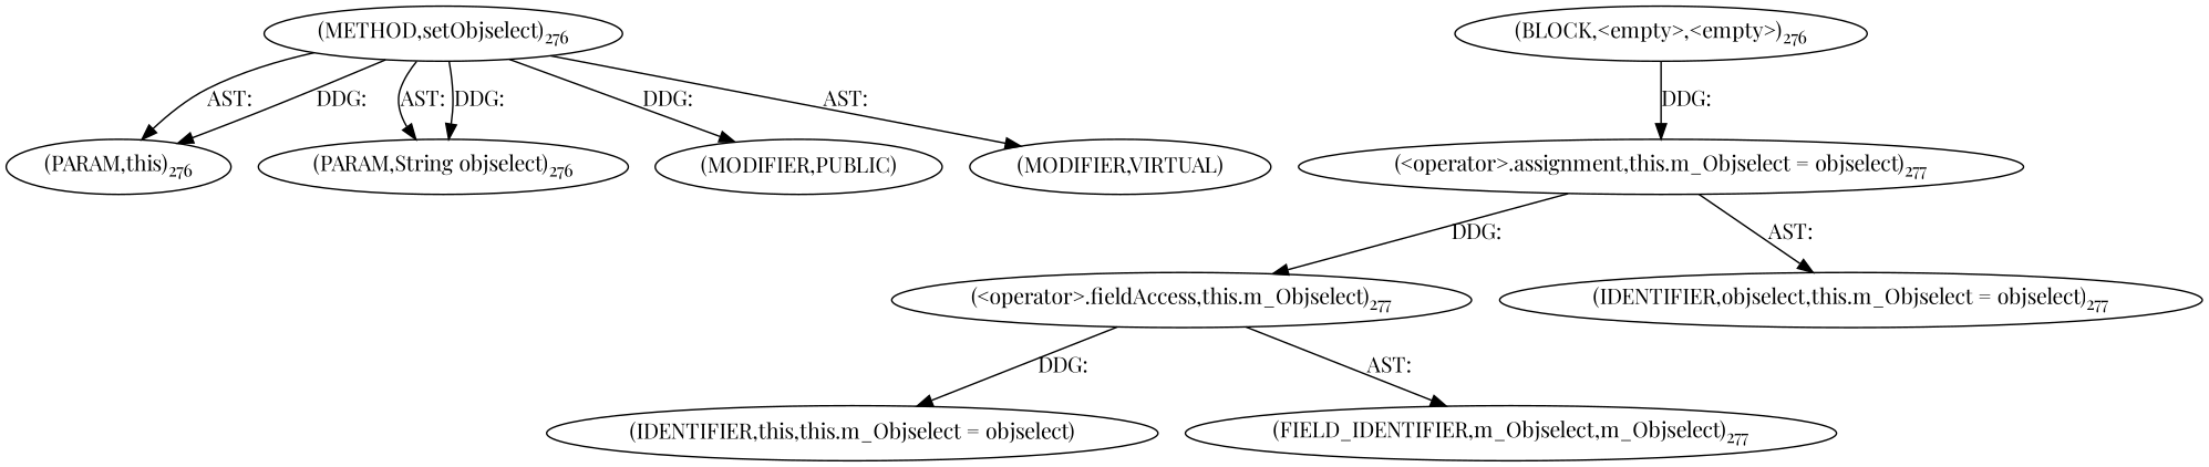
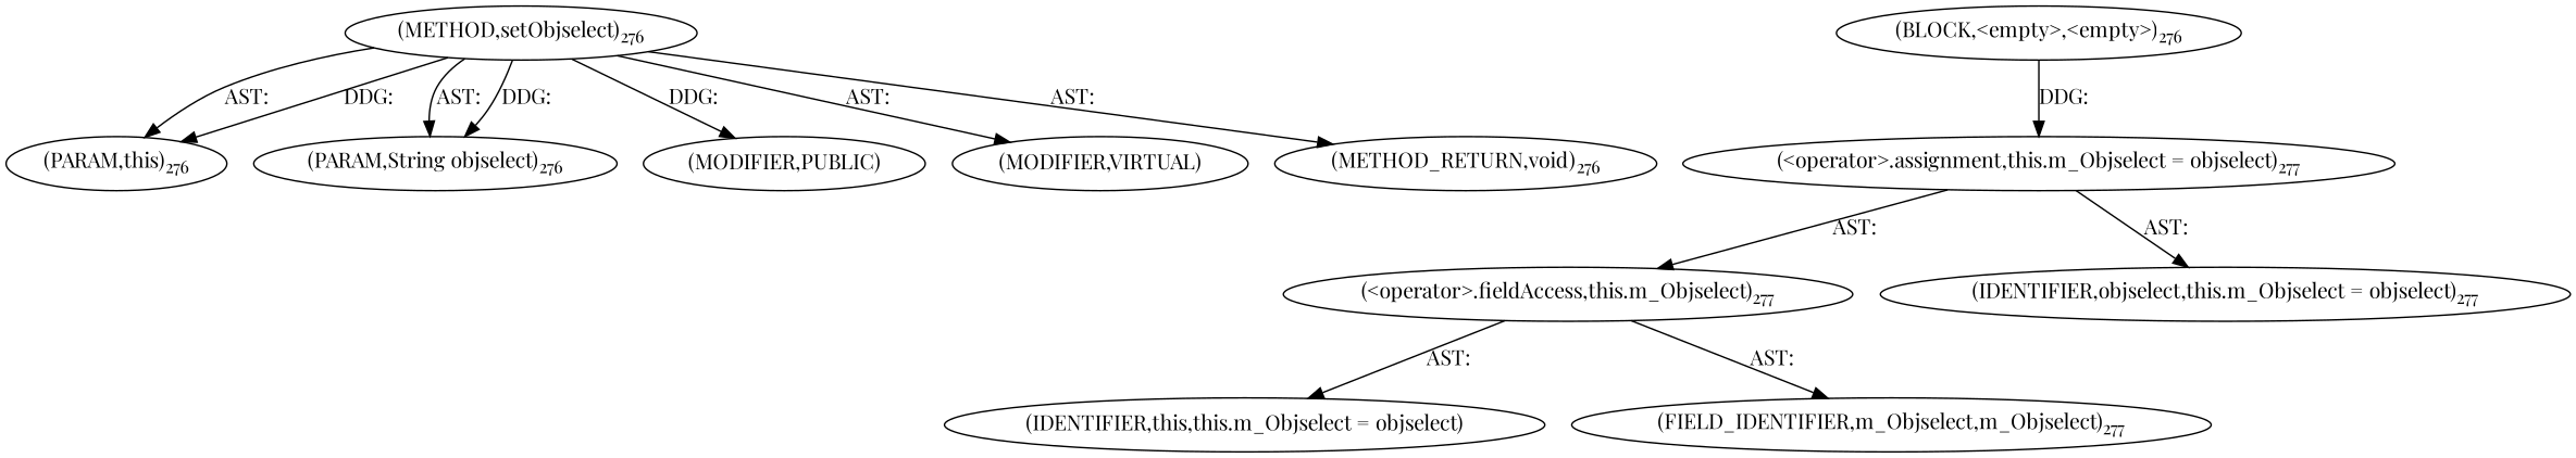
  digraph {
    fontname="Playfair Display"
    node [fontname="Playfair Display"]
    edge [fontname="Playfair Display"]
    n1 [label=<(METHOD,setObjselect)<SUB>276</SUB>>]
    n2 [label=<(PARAM,this)<SUB>276</SUB>>]
    n3 [label=<(PARAM,String objselect)<SUB>276</SUB>>]
    n4 [label=<(MODIFIER,PUBLIC)>]
    n5 [label=<(MODIFIER,VIRTUAL)>]
+   n6 [label=<(METHOD_RETURN,void)<SUB>276</SUB>>]
    n7 [label=<(BLOCK,&lt;empty&gt;,&lt;empty&gt;)<SUB>276</SUB>>]
    n8 [label=<(&lt;operator&gt;.assignment,this.m_Objselect = objselect)<SUB>277</SUB>>]
    n9 [label=<(&lt;operator&gt;.fieldAccess,this.m_Objselect)<SUB>277</SUB>>]
    n10 [label=<(IDENTIFIER,objselect,this.m_Objselect = objselect)<SUB>277</SUB>>]
    n11 [label=<(IDENTIFIER,this,this.m_Objselect = objselect)>]
    n12 [label=<(FIELD_IDENTIFIER,m_Objselect,m_Objselect)<SUB>277</SUB>>]
    n1 -> n2 [label="AST: "]
    n1 -> n2 [label="DDG: "]
    n1 -> n3 [label="AST: "]
    n1 -> n3 [label="DDG: "]
    n1 -> n4 [label="DDG: "]
    n1 -> n5 [label="AST: "]
+   n1 -> n6 [label="AST: "]
    n7 -> n8 [label="DDG: "]
-   n8 -> n9 [label="DDG: "]
+   n8 -> n9 [label="AST: "]
    n8 -> n10 [label="AST: "]
-   n9 -> n11 [label="DDG: "]
+   n9 -> n11 [label="AST: "]
    n9 -> n12 [label="AST: "]
  }
